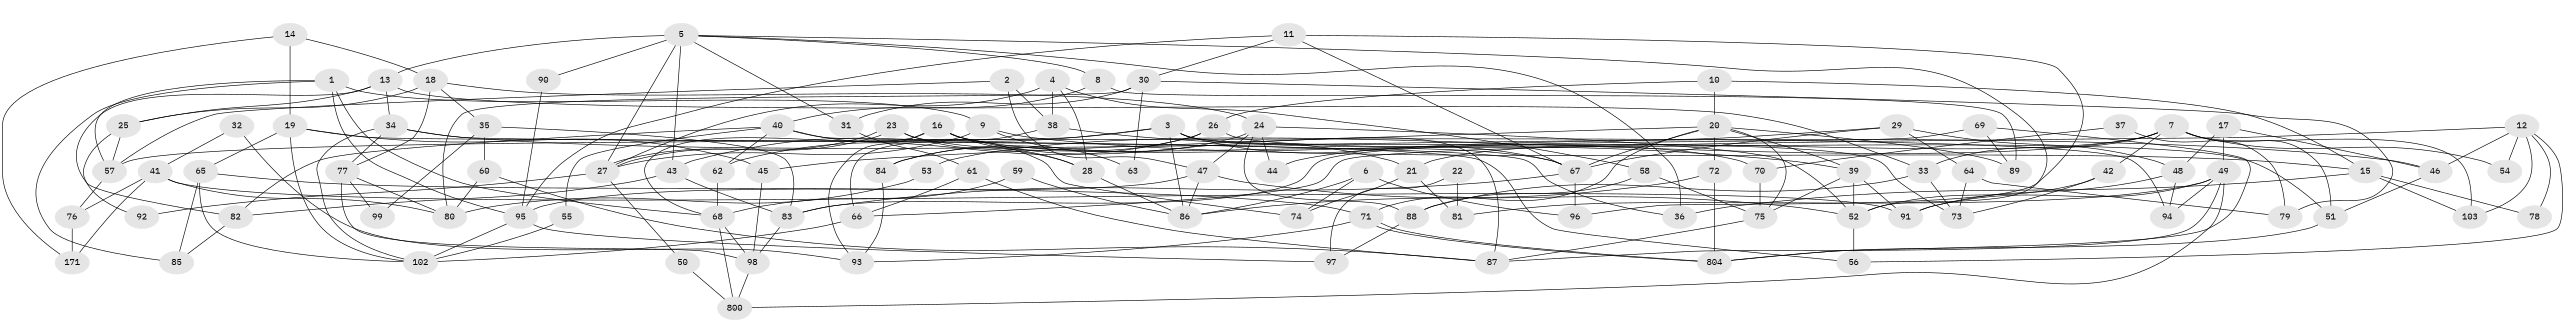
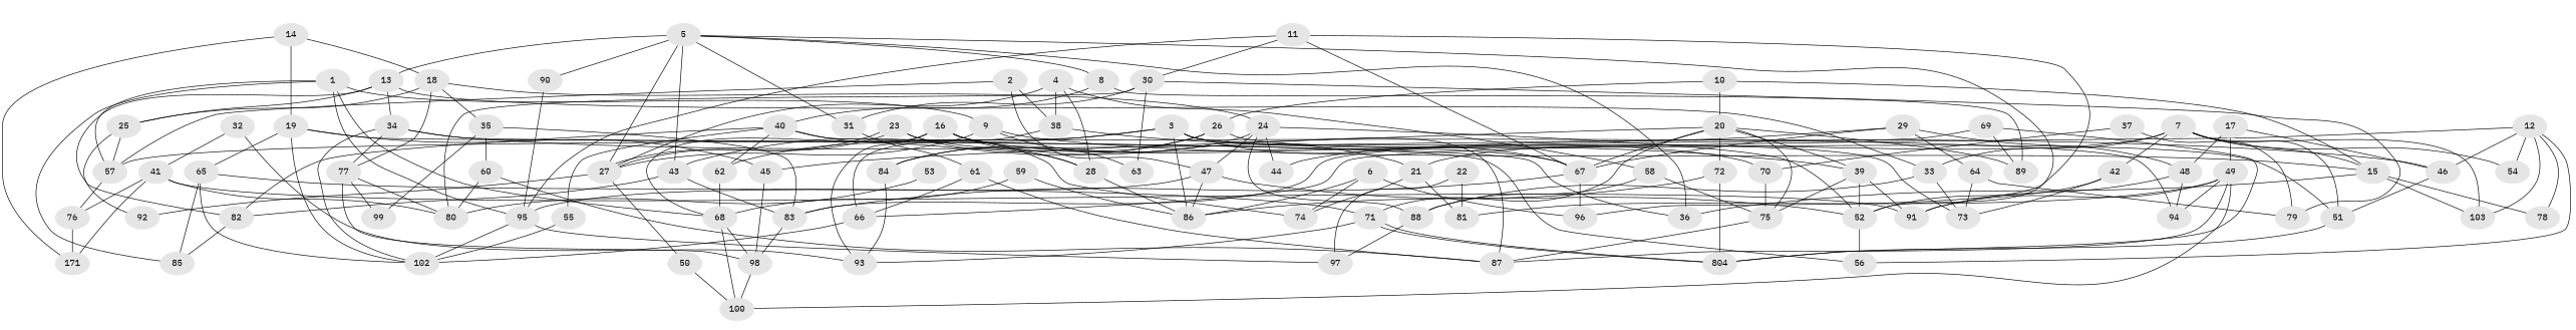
  graph {
    fontname="IBM Plex Mono"
    node [color=gray90 fontname="IBM Plex Mono" style=filled]
    edge [fontname="IBM Plex Mono"]
    1
    9
    57
    68
    85
    95
    27
    15
    63
    76
    98
-   100 [label=800]
+   100
    102
    97
    2
    38
    47
    66
    39
    86
    52
    3
    43
    67
    73
    87
    82
    83
    96
    4
    28
    58
    92
    50
    75
    88
    5
    8
    13
    31
    36
    90
    40
    89
    33
    25
    34
    61
    56
    6
    74
    7
    21
    42
    51
    53
    54
    103
    81
    n60 [label=804]
    80
    62
    55
    94
    78
    10
    20
    26
    45
    71
    72
    84
    11
    30
    79
    12
    46
    77
    14
    18
    19
    n82 [label=171]
    24
    35
    65
    16
    70
    93
    17
    48
    49
    91
    44
    60
    99
    22
    23
    29
    64
    32
    41
    37
    59
    69
    1 -- 9
    1 -- 57
    1 -- 68
    1 -- 85
    1 -- 95
    9 -- 27
    9 -- 15
    9 -- 63
    57 -- 76
    68 -- 98
    68 -- 100
    95 -- 102
    95 -- 97
    27 -- 92
    27 -- 50
    15 -- 36
    15 -- 103
    15 -- 78
    76 -- n82
    98 -- 100
    2 -- 57
    2 -- 38
    2 -- 47
    38 -- 66
    38 -- 39
    47 -- 95
    47 -- 86
    47 -- 52
    66 -- 102
    39 -- 52
    39 -- 75
    39 -- 91
    52 -- 56
    3 -- 57
    3 -- 86
    3 -- 43
    3 -- 67
    3 -- 73
    3 -- 87
    43 -- 82
    43 -- 83
    67 -- 83
    67 -- 96
    82 -- 85
    83 -- 98
    4 -- 27
    4 -- 38
    4 -- 28
    4 -- 58
    28 -- 86
    58 -- 75
    58 -- 88
    50 -- 100
    75 -- 87
    88 -- 97
    5 -- 27
    5 -- 52
    5 -- 43
    5 -- 8
    5 -- 13
    5 -- 31
    5 -- 36
    5 -- 90
    8 -- 40
    8 -- 89
    13 -- 82
    13 -- 33
    13 -- 25
    13 -- 34
    31 -- 61
    90 -- 95
    40 -- 82
    40 -- 74
    40 -- 62
    40 -- 55
    40 -- 94
    33 -- 73
    33 -- 88
    25 -- 57
    25 -- 92
    34 -- 102
    34 -- 36
    34 -- 46
    34 -- 77
    61 -- 66
    61 -- 87
    6 -- 86
    6 -- 96
    6 -- 74
    7 -- 33
    7 -- 21
    7 -- 42
    7 -- 51
-   7 -- 53
+   7 -- 15
    7 -- 54
    7 -- 103
    21 -- 74
    21 -- 81
    42 -- 52
    42 -- 73
    51 -- n60
    53 -- 80
    62 -- 68
    55 -- 102
    10 -- 15
    10 -- 20
    10 -- 26
    20 -- 39
    20 -- 67
    20 -- 75
    20 -- 89
    20 -- 45
    20 -- 71
    20 -- 72
    26 -- 51
    26 -- 62
    26 -- 84
    45 -- 98
    71 -- n60
    71 -- n60
    71 -- 93
    72 -- 86
    72 -- n60
    84 -- 93
    11 -- 95
    11 -- 67
    11 -- 96
    11 -- 30
    30 -- 63
    30 -- 31
    30 -- 80
    30 -- 79
    12 -- 66
    12 -- 56
    12 -- 54
    12 -- 103
    12 -- 78
    12 -- 46
    46 -- 51
    77 -- 98
    77 -- 80
    77 -- 99
    14 -- 18
    14 -- 19
    14 -- n82
    18 -- 25
    18 -- 77
    18 -- 24
    18 -- 35
    19 -- 102
    19 -- 56
    19 -- 45
    19 -- 65
    24 -- 47
    24 -- 52
    24 -- 88
    24 -- 84
    24 -- 44
    35 -- 83
    35 -- 60
    35 -- 99
    65 -- 85
    65 -- 102
    65 -- 71
    16 -- 68
    16 -- 28
    16 -- 21
    16 -- 70
    16 -- 93
    70 -- 75
    17 -- 46
    17 -- 48
    17 -- 49
    48 -- 94
    48 -- 91
    49 -- 100
    49 -- 87
    49 -- 81
    49 -- 94
    49 -- 91
    60 -- 87
    60 -- 80
    22 -- 97
    22 -- 81
    23 -- 27
    23 -- 27
    23 -- 67
    23 -- 28
    29 -- 67
    29 -- 48
    29 -- 44
    29 -- 64
    64 -- 73
    64 -- 79
    32 -- 93
    32 -- 41
    41 -- 76
    41 -- 80
    41 -- n82
    41 -- 91
    37 -- 79
    37 -- 70
    59 -- 68
    59 -- 86
    69 -- 83
    69 -- 89
    69 -- n60
  }
